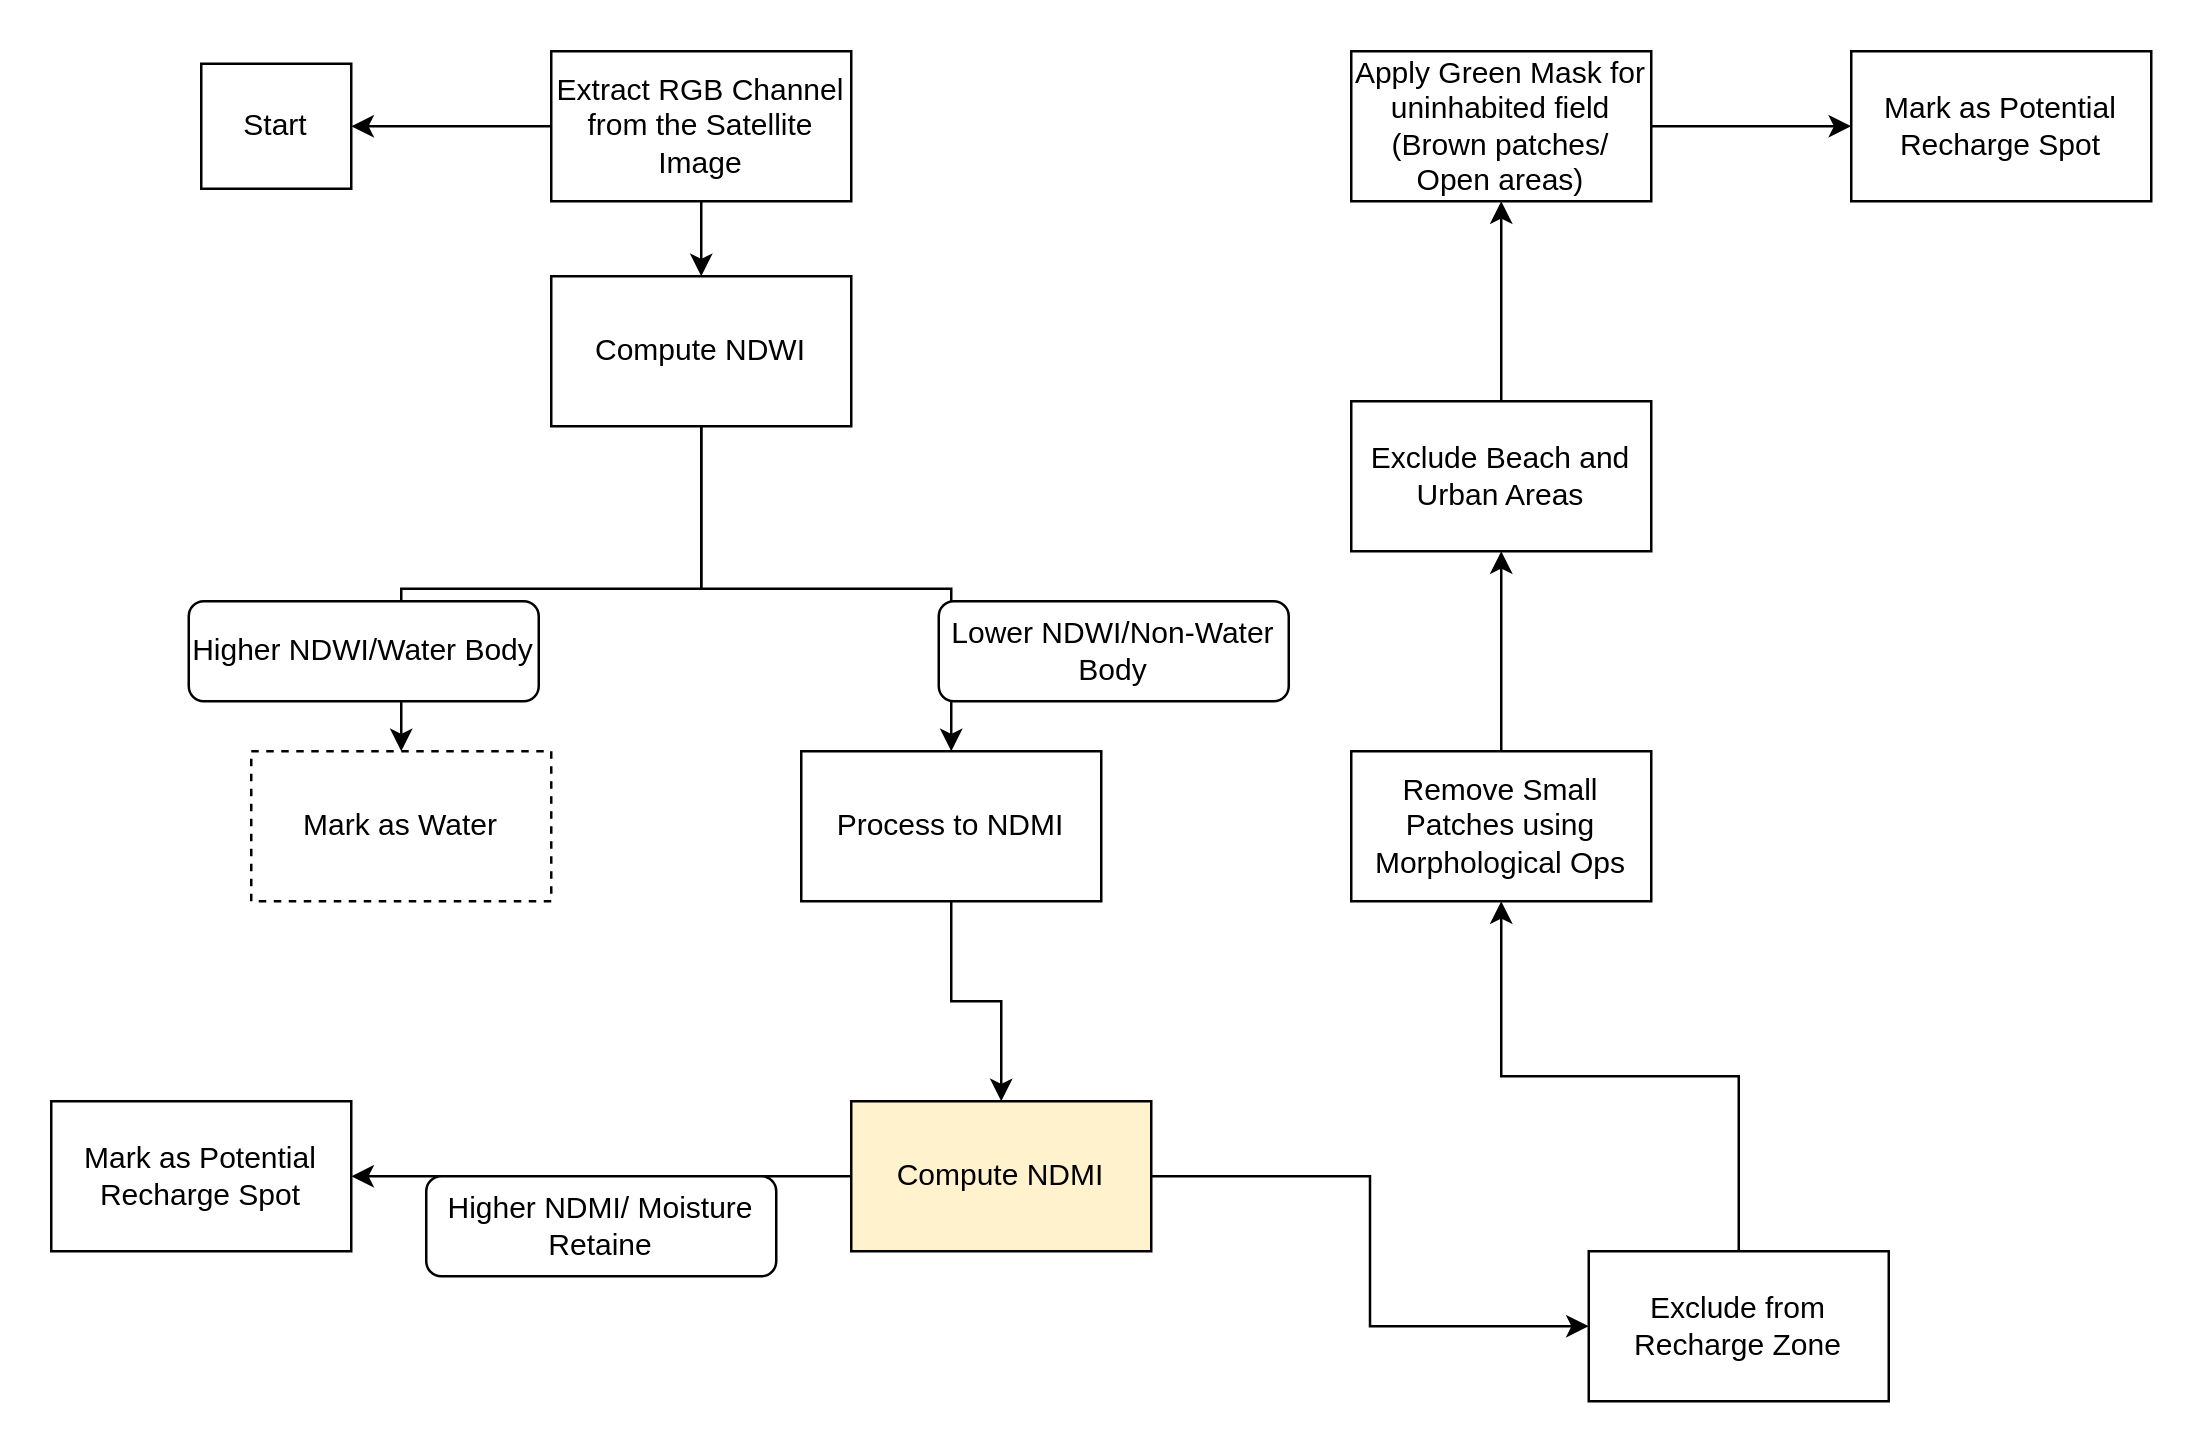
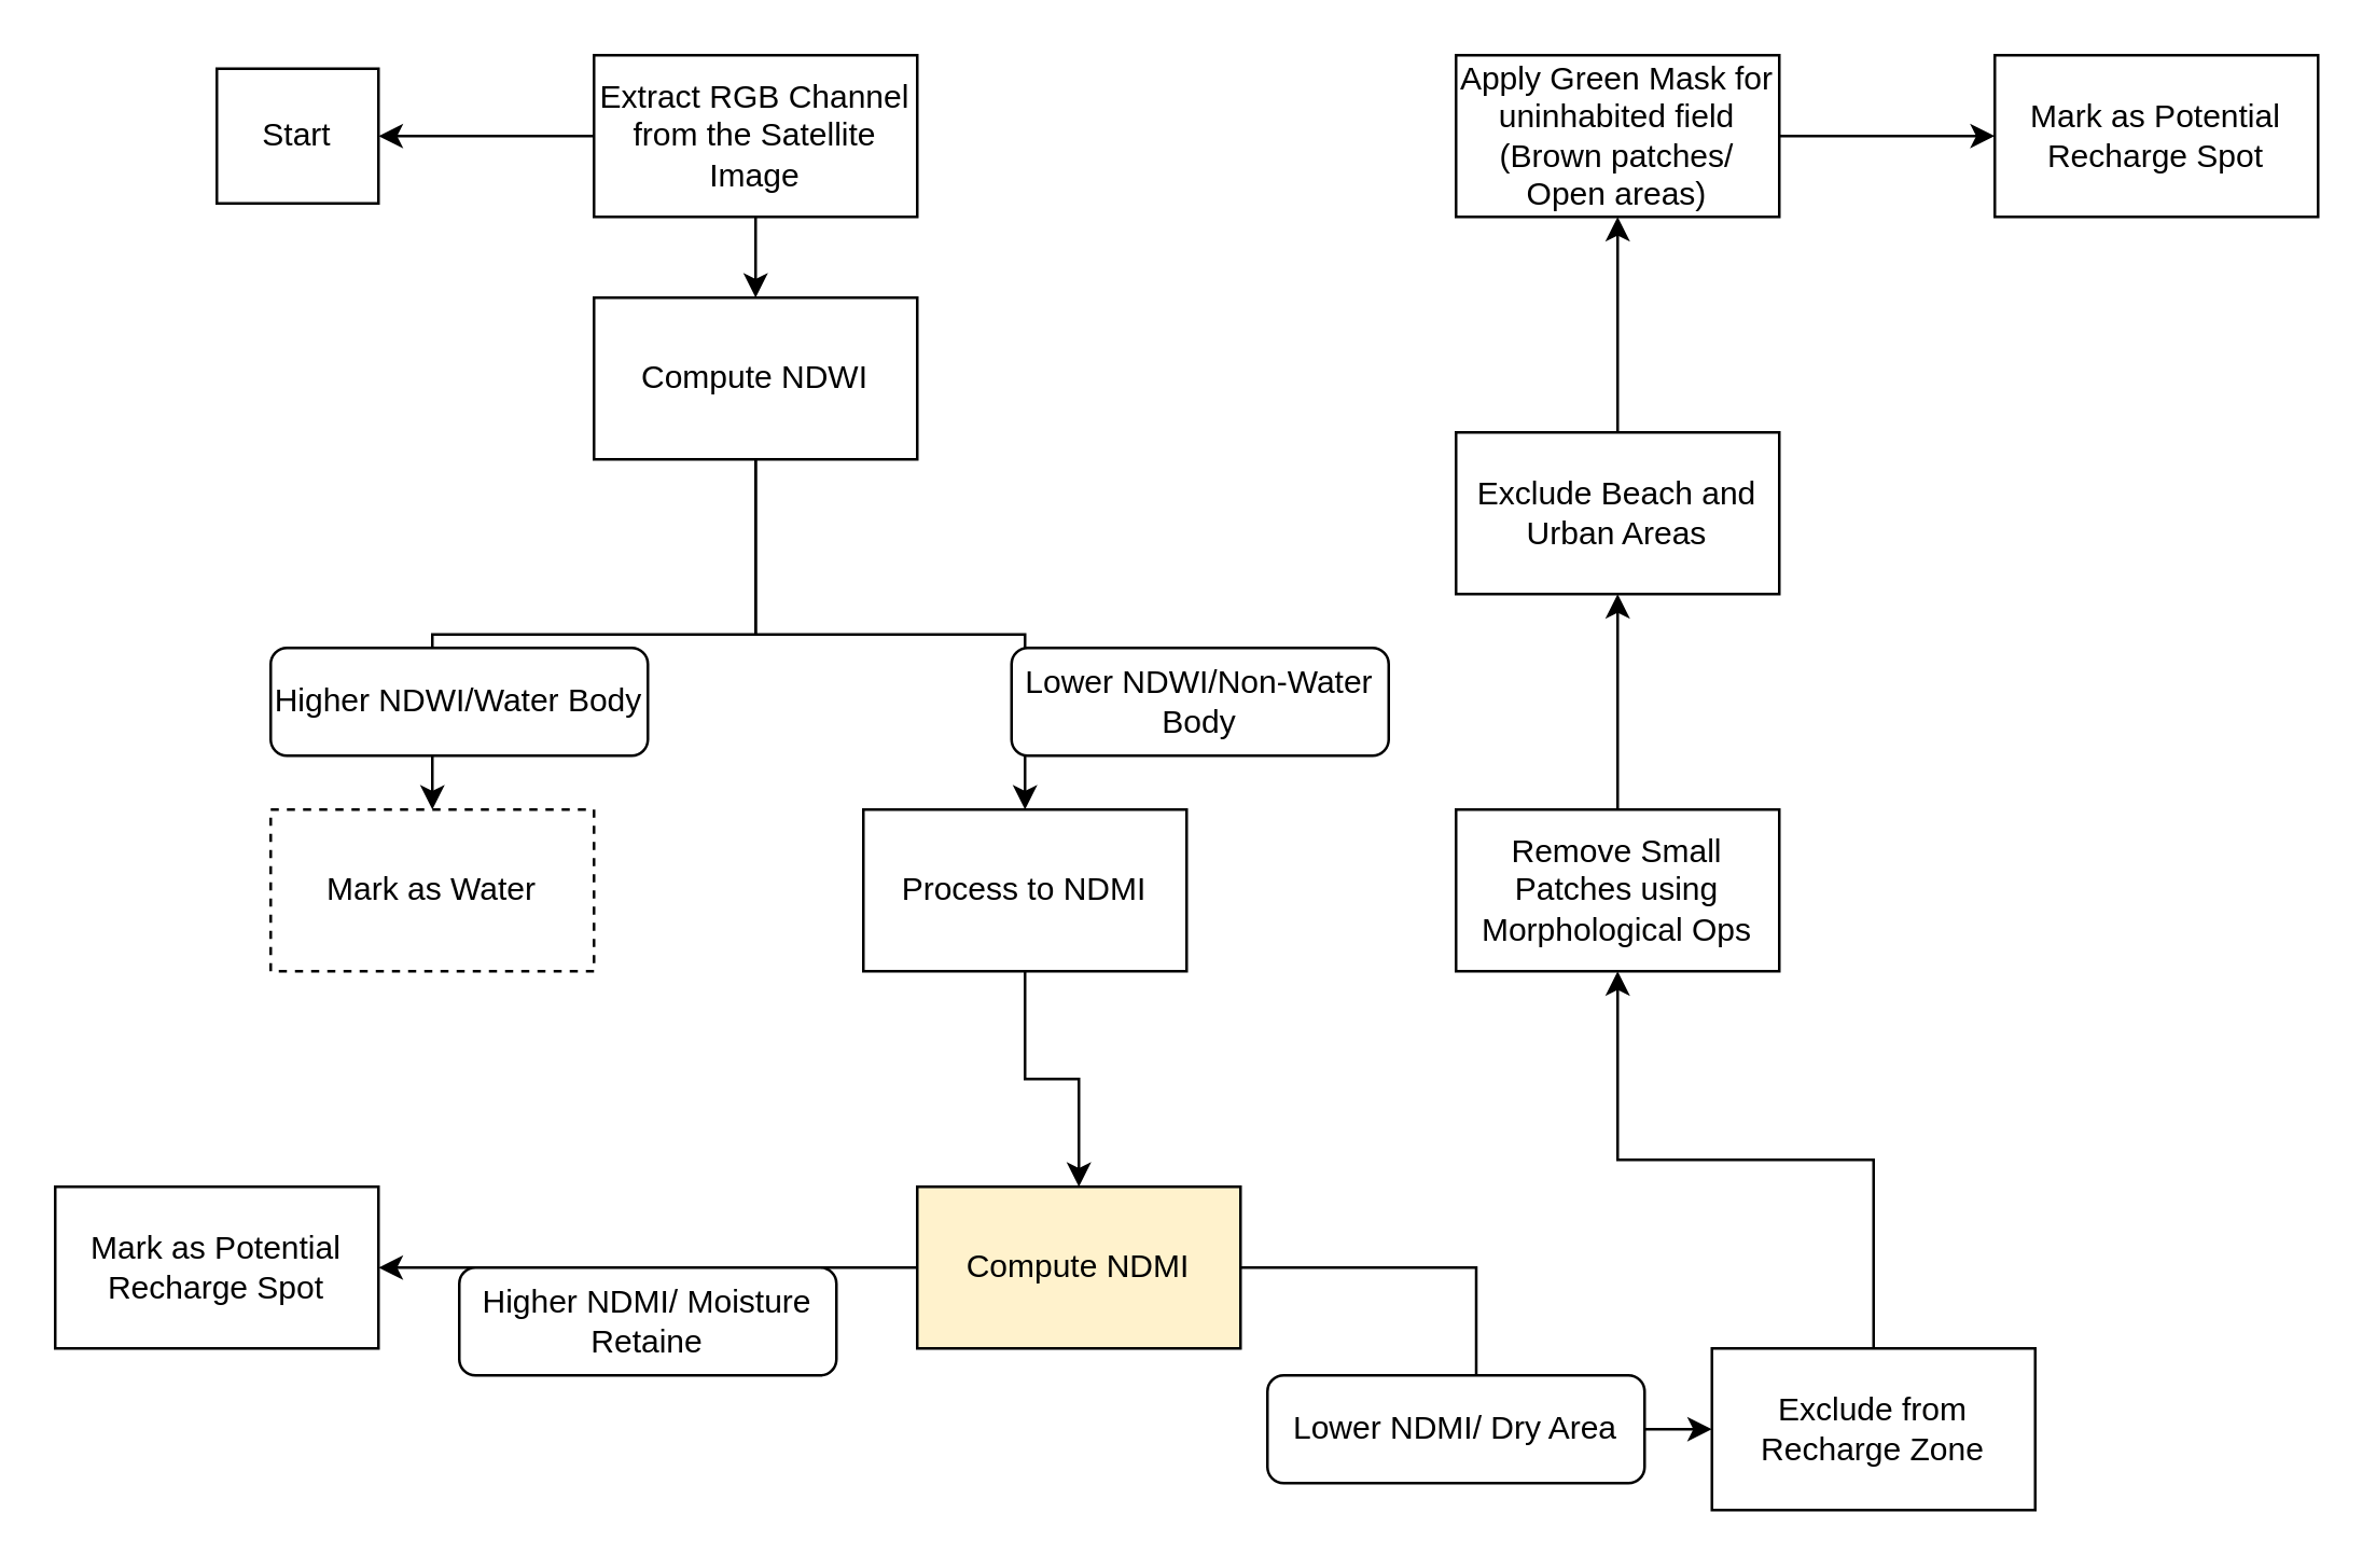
  <mxCell id="0" />
  <mxCell id="1" parent="0" />
  <mxCell id="2" value="" style="edgeStyle=orthogonalEdgeStyle;rounded=0;orthogonalLoop=1;jettySize=auto;html=1;" parent="1" source="4" target="7" edge="1"><mxGeometry relative="1" as="geometry" /></mxCell>
  <mxCell id="3" value="" style="edgeStyle=orthogonalEdgeStyle;rounded=0;orthogonalLoop=1;jettySize=auto;html=1;" parent="1" source="4" target="24" edge="1"><mxGeometry relative="1" as="geometry" /></mxCell>
  <mxCell id="4" value="Extract RGB Channel from the Satellite Image" style="rounded=0;whiteSpace=wrap;html=1;" parent="1" vertex="1"><mxGeometry x="220" y="20" width="120" height="60" as="geometry" /></mxCell>
  <mxCell id="5" value="" style="edgeStyle=orthogonalEdgeStyle;rounded=0;orthogonalLoop=1;jettySize=auto;html=1;" parent="1" source="7" target="8" edge="1"><mxGeometry relative="1" as="geometry" /></mxCell>
  <mxCell id="6" value="" style="edgeStyle=orthogonalEdgeStyle;rounded=0;orthogonalLoop=1;jettySize=auto;html=1;" parent="1" source="7" target="10" edge="1"><mxGeometry relative="1" as="geometry" /></mxCell>
  <mxCell id="7" value="Compute NDWI" style="rounded=0;whiteSpace=wrap;html=1;" parent="1" vertex="1"><mxGeometry x="220" y="110" width="120" height="60" as="geometry" /></mxCell>
  <mxCell id="8" value="Mark as Water" style="rounded=0;whiteSpace=wrap;html=1;dashed=1;" parent="1" vertex="1"><mxGeometry x="100" y="300" width="120" height="60" as="geometry" /></mxCell>
  <mxCell id="9" value="" style="edgeStyle=orthogonalEdgeStyle;rounded=0;orthogonalLoop=1;jettySize=auto;html=1;" parent="1" source="10" target="13" edge="1"><mxGeometry relative="1" as="geometry" /></mxCell>
  <mxCell id="10" value="Process to NDMI" style="rounded=0;whiteSpace=wrap;html=1;" parent="1" vertex="1"><mxGeometry x="320" y="300" width="120" height="60" as="geometry" /></mxCell>
  <mxCell id="11" value="" style="edgeStyle=orthogonalEdgeStyle;rounded=0;orthogonalLoop=1;jettySize=auto;html=1;" parent="1" source="13" target="14" edge="1"><mxGeometry relative="1" as="geometry" /></mxCell>
  <mxCell id="12" value="" style="edgeStyle=orthogonalEdgeStyle;rounded=0;orthogonalLoop=1;jettySize=auto;html=1;" parent="1" source="13" target="16" edge="1"><mxGeometry relative="1" as="geometry" /></mxCell>
  <mxCell id="13" value="Compute NDMI" style="rounded=0;whiteSpace=wrap;html=1;fillColor=#fff2cc;" parent="1" vertex="1"><mxGeometry x="340" y="440" width="120" height="60" as="geometry" /></mxCell>
  <mxCell id="14" value="Mark as Potential Recharge Spot" style="rounded=0;whiteSpace=wrap;html=1;" parent="1" vertex="1"><mxGeometry x="20" y="440" width="120" height="60" as="geometry" /></mxCell>
  <mxCell id="15" value="" style="edgeStyle=orthogonalEdgeStyle;rounded=0;orthogonalLoop=1;jettySize=auto;html=1;" parent="1" source="16" target="18" edge="1"><mxGeometry relative="1" as="geometry" /></mxCell>
  <mxCell id="16" value="Exclude from Recharge Zone" style="rounded=0;whiteSpace=wrap;html=1;" parent="1" vertex="1"><mxGeometry x="635" y="500" width="120" height="60" as="geometry" /></mxCell>
  <mxCell id="17" value="" style="edgeStyle=orthogonalEdgeStyle;rounded=0;orthogonalLoop=1;jettySize=auto;html=1;" parent="1" source="18" target="20" edge="1"><mxGeometry relative="1" as="geometry" /></mxCell>
  <mxCell id="18" value="Remove Small Patches using Morphological Ops" style="rounded=0;whiteSpace=wrap;html=1;" parent="1" vertex="1"><mxGeometry x="540" y="300" width="120" height="60" as="geometry" /></mxCell>
  <mxCell id="19" value="" style="edgeStyle=orthogonalEdgeStyle;rounded=0;orthogonalLoop=1;jettySize=auto;html=1;" parent="1" source="20" target="22" edge="1"><mxGeometry relative="1" as="geometry" /></mxCell>
  <mxCell id="20" value="Exclude Beach and Urban Areas" style="rounded=0;whiteSpace=wrap;html=1;" parent="1" vertex="1"><mxGeometry x="540" y="160" width="120" height="60" as="geometry" /></mxCell>
  <mxCell id="21" value="" style="edgeStyle=orthogonalEdgeStyle;rounded=0;orthogonalLoop=1;jettySize=auto;html=1;" parent="1" source="22" target="23" edge="1"><mxGeometry relative="1" as="geometry" /></mxCell>
  <mxCell id="22" value="Apply Green Mask for uninhabited field (Brown patches/ Open areas)" style="rounded=0;whiteSpace=wrap;html=1;" parent="1" vertex="1"><mxGeometry x="540" y="20" width="120" height="60" as="geometry" /></mxCell>
  <mxCell id="23" value="Mark as Potential Recharge Spot" style="rounded=0;whiteSpace=wrap;html=1;" parent="1" vertex="1"><mxGeometry x="740" y="20" width="120" height="60" as="geometry" /></mxCell>
  <mxCell id="24" value="Start" style="rounded=0;whiteSpace=wrap;html=1;" parent="1" vertex="1"><mxGeometry x="80" y="25" width="60" height="50" as="geometry" /></mxCell>
- <mxCell id="25" value="Higher NDWI/Water Body" style="rounded=1;whiteSpace=wrap;html=1;" parent="1" vertex="1"><mxGeometry x="75" y="240" width="140" height="40" as="geometry" /></mxCell>
+ <mxCell id="25" value="Higher NDWI/Water Body" style="rounded=1;whiteSpace=wrap;html=1;" parent="1" vertex="1"><mxGeometry x="100" y="240" width="140" height="40" as="geometry" /></mxCell>
  <mxCell id="26" value="Lower NDWI/Non-Water Body" style="rounded=1;whiteSpace=wrap;html=1;" parent="1" vertex="1"><mxGeometry x="375" y="240" width="140" height="40" as="geometry" /></mxCell>
  <mxCell id="27" value="Higher NDMI/ Moisture Retaine" style="rounded=1;whiteSpace=wrap;html=1;" parent="1" vertex="1"><mxGeometry x="170" y="470" width="140" height="40" as="geometry" /></mxCell>
+ <mxCell id="28" value="Lower NDMI/ Dry Area" style="rounded=1;whiteSpace=wrap;html=1;" parent="1" vertex="1"><mxGeometry x="470" y="510" width="140" height="40" as="geometry" /></mxCell>
